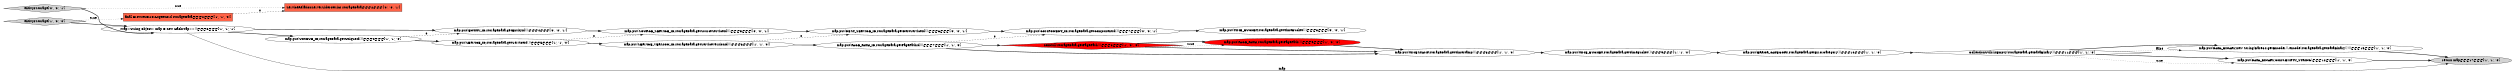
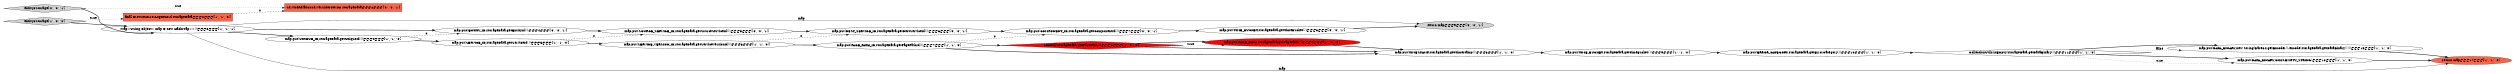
  digraph {
    rankdir=LR
    node [fillcolor=white shape=ellipse style=filled]
    edge [style=bold]
    n1 [label="CollectionUtils.isEmpty(storageData.getDataBinary())@@@11@@@['1', '1', '0']" shape=diamond]
    n2 [label="map.put(DATA_BINARY,Const.EMPTY_STRING)@@@12@@@['1', '1', '0']"]
    n3 [label="map.put(DATA_BINARY,new String(Base64.getEncoder().encode(storageData.getDataBinary())))@@@15@@@['1', '1', '0']"]
-   n4 [fillcolor=lightgray label="return map@@@17@@@['1', '1', '0']"]
+   n4 [fillcolor=tomato label="return map@@@17@@@['1', '1', '0']"]
    n5 [label="map.put(TIME_BUCKET,storageData.getTimeBucket())@@@9@@@['1', '1', '0']"]
    n6 [label="map.put(ERROR_CATEGORY,storageData.getErrorCategory())@@@10@@@['1', '1', '0']"]
    n7 [label="map.put(TIMESTAMP,storageData.getTimestamp())@@@8@@@['1', '1', '0']"]
    n8 [label="map.put(ENTITY_ID,storageData.getEntityId())@@@4@@@['0', '0', '1']"]
    n9 [label="map.put(SOURCE_SERVICE_ID,storageData.getSourceServiceId())@@@5@@@['0', '0', '1']"]
    n10 [label="map.put(DEST_SERVICE_ID,storageData.getDestServiceId())@@@6@@@['0', '0', '1']"]
    n11 [label="map.put(COMPONENT_ID,storageData.getComponentId())@@@7@@@['0', '0', '1']"]
    n12 [label="map.put(TIME_BUCKET,storageData.getTimeBucket())@@@8@@@['0', '0', '1']"]
    n13 [label="map.put(PAGE_PATH_ID,storageData.getPagePathId())@@@7@@@['1', '1', '0']"]
    n14 [fillcolor=red label="nonNull(storageData.getPagePath())@@@8@@@['1', '0', '0']" shape=diamond]
    n15 [fillcolor=red label="map.put(PAGE_PATH,storageData.getPagePath())@@@9@@@['1', '0', '0']"]
    n16 [fillcolor=lightgray label="entity2Storage['0', '0', '1']" shape=diamond]
    n17 [fillcolor=tomato label="ServiceRelationServerSideMetrics storageData@@@2@@@['0', '0', '1']" shape=box]
    n18 [label="Map<String,Object> map = new HashMap<>()@@@3@@@['1', '1', '1']"]
+   n19 [fillcolor=lightgray label="return map@@@9@@@['0', '0', '1']"]
    n20 [label="map.put(UNIQUE_ID,storageData.getUniqueId())@@@4@@@['1', '1', '0']"]
    n21 [fillcolor=lightgray label="entity2Storage['1', '0', '0']" shape=diamond]
    n22 [fillcolor=tomato label="final BrowserErrorLogRecord storageData@@@2@@@['1', '1', '0']" shape=box]
    n23 [label="map.put(SERVICE_VERSION_ID,storageData.getServiceVersionId())@@@6@@@['1', '1', '0']"]
    n24 [label="map.put(SERVICE_ID,storageData.getServiceId())@@@5@@@['1', '1', '0']"]
    n1 -> n2 [label=true style=dotted]
    n1 -> n2
    n1 -> n3
    n1 -> n3 [label=false style=dotted]
    n2 -> n4
    n3 -> n4
    n5 -> n6
    n6 -> n1
    n7 -> n5
    n8 -> n9
    n9 -> n10
    n10 -> n11
    n11 -> n12
+   n12 -> n19
    n13 -> n7
    n13 -> n11 [label=0 style=dashed]
    n13 -> n14
    n14 -> n7
    n14 -> n15
    n14 -> n15 [label=true style=dotted]
    n15 -> n7
    n16 -> n17 [label=true style=dotted]
    n16 -> n18
    n18 -> n4 [label=map style=solid]
    n18 -> n8
+   n18 -> n19 [label=map style=solid]
    n18 -> n20
    n20 -> n8 [label=0 style=dashed]
    n20 -> n24
    n21 -> n18
    n21 -> n22 [label=true style=dotted]
    n22 -> n17 [label=0 style=dashed]
    n23 -> n10 [label=0 style=dashed]
    n23 -> n13
    n24 -> n9 [label=0 style=dashed]
    n24 -> n23
  }
